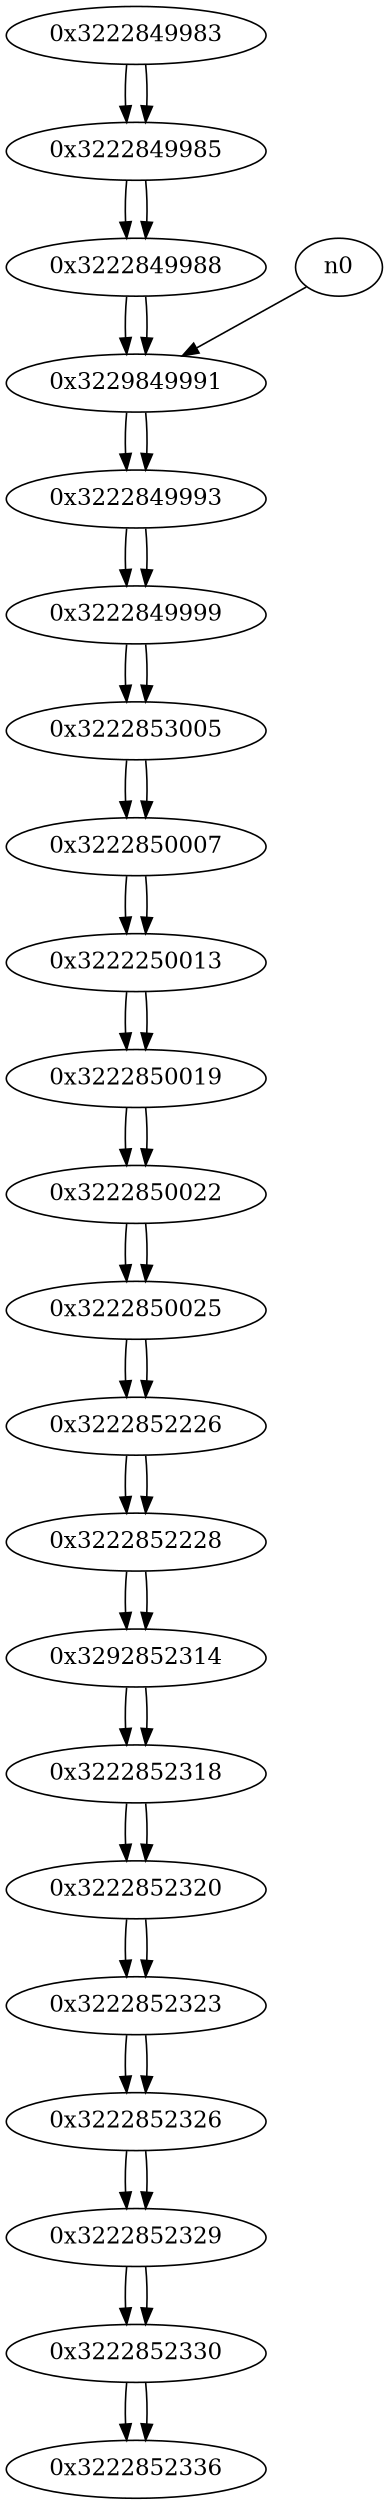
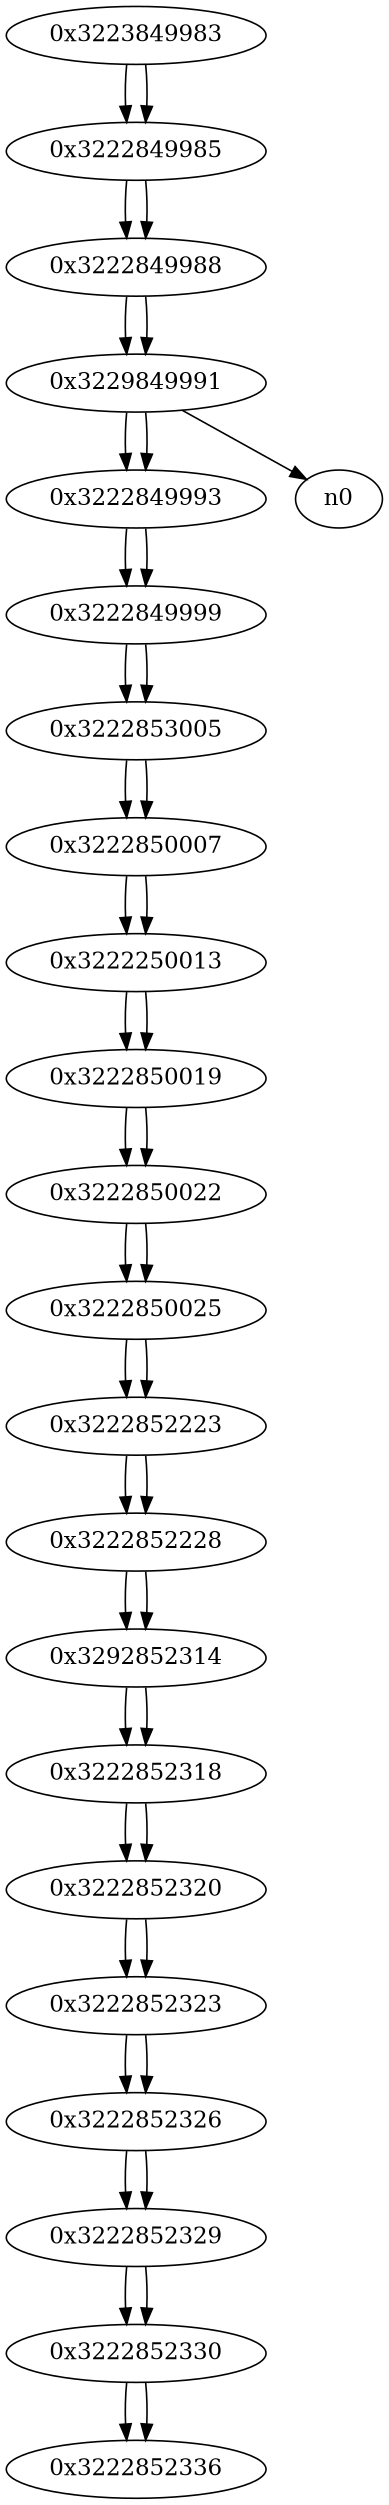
  digraph {
-   n1 [label="0x3222849983"]
+   n1 [label="0x3223849983"]
    n2 [label="0x3222849985"]
    n3 [label="0x3222849988"]
    n4 [label="0x3229849991"]
    n5 [label="0x3222849993"]
    n0
    n6 [label="0x3222849999"]
    n7 [label="0x3222853005"]
    n8 [label="0x3222850007"]
    n9 [label="0x3222250013"]
    n10 [label="0x3222850019"]
    n11 [label="0x3222850022"]
    n12 [label="0x3222850025"]
-   n13 [label="0x3222852226"]
+   n13 [label="0x3222852223"]
    n14 [label="0x3222852228"]
    n15 [label="0x3292852314"]
    n16 [label="0x3222852318"]
    n17 [label="0x3222852320"]
    n18 [label="0x3222852323"]
    n19 [label="0x3222852326"]
    n20 [label="0x3222852329"]
    n21 [label="0x3222852330"]
    n22 [label="0x3222852336"]
    n1 -> n2
    n1 -> n2
    n2 -> n3
    n2 -> n3
    n3 -> n4
    n3 -> n4
    n4 -> n5
    n4 -> n5
-   n0 -> n4
+   n4 -> n0
    n5 -> n6
    n5 -> n6
    n6 -> n7
    n6 -> n7
    n7 -> n8
    n7 -> n8
    n8 -> n9
    n8 -> n9
    n9 -> n10
    n9 -> n10
    n10 -> n11
    n10 -> n11
    n11 -> n12
    n11 -> n12
    n12 -> n13
    n12 -> n13
    n13 -> n14
    n13 -> n14
    n14 -> n15
    n14 -> n15
    n15 -> n16
    n15 -> n16
    n16 -> n17
    n16 -> n17
    n17 -> n18
    n17 -> n18
    n18 -> n19
    n18 -> n19
    n19 -> n20
    n19 -> n20
    n20 -> n21
    n20 -> n21
    n21 -> n22
    n21 -> n22
  }
